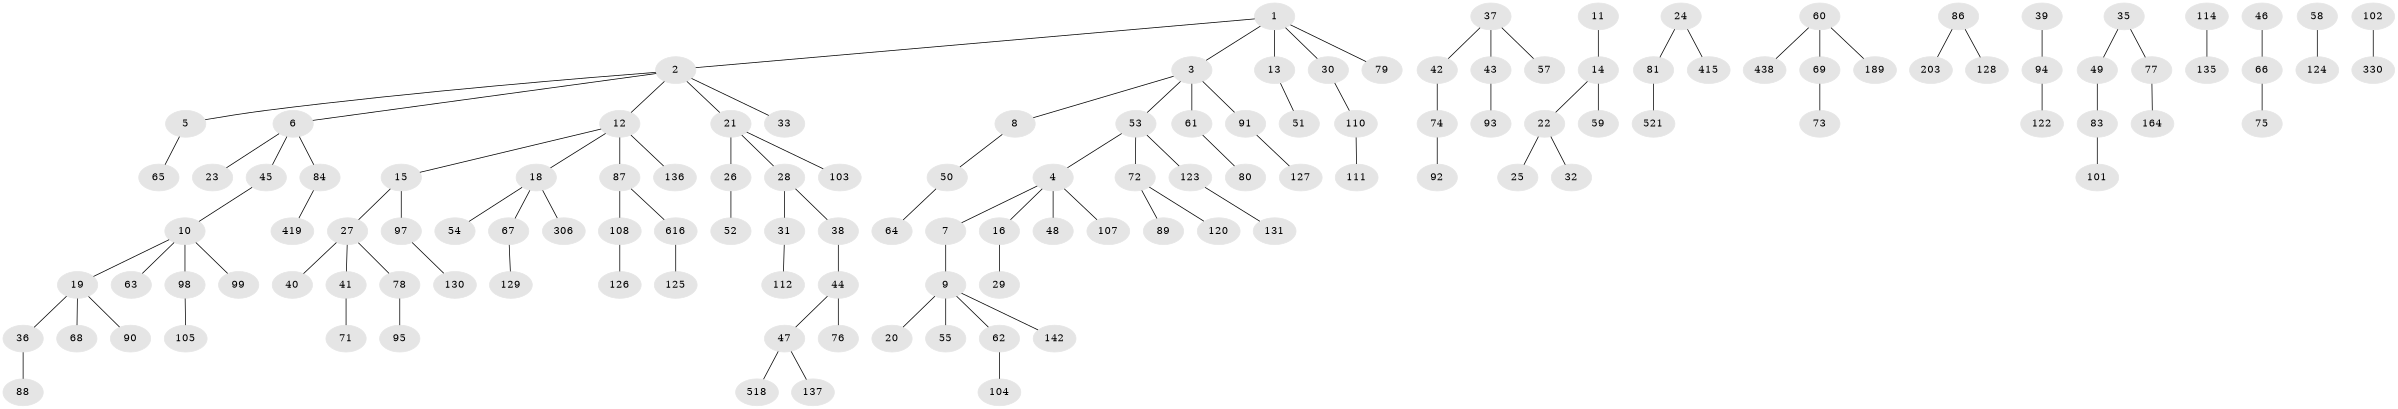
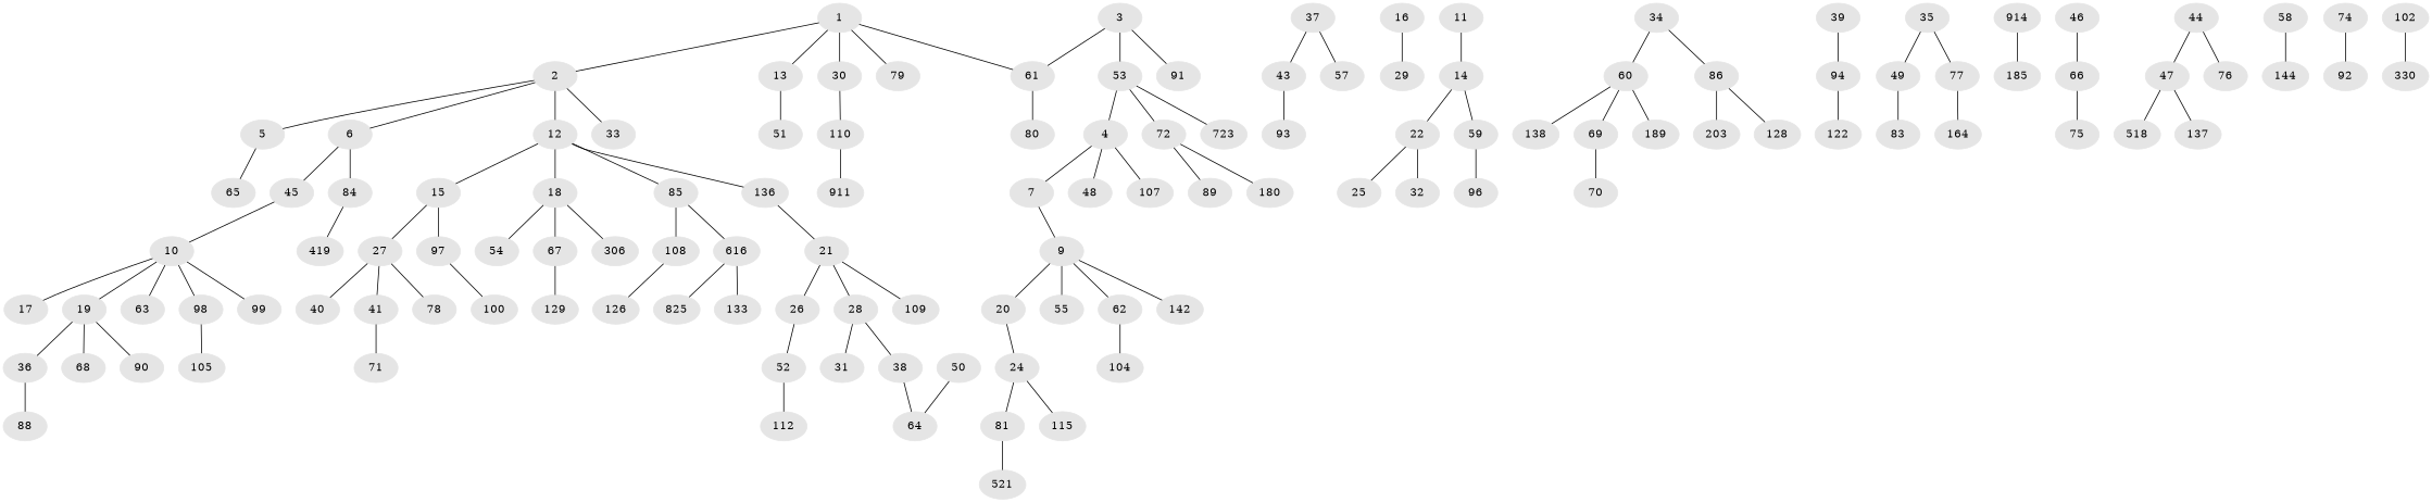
  graph {
    node [color=gray90 style=filled]
    1
    2
    3
    13
    30
    79
    5
    6
    12
    21
    33
-   8
    53
    61
    91
    51
    110
    65
-   23
    45
    84
    15
    18
-   85 [label=87]
+   85
    136
    26
    28
-   109 [label=103]
+   109
    37
-   42
    43
    57
    4
    7
    16
    48
    107
    50
    72
-   123
+   123 [label=723]
    80
-   127
    9
    29
    10
+   17
    19
    63
    98
    99
    n51 [label=419]
    20
    55
    62
    n55 [label=142]
    11
    14
    64
    24
    104
    36
    68
    90
    105
    22
    59
    27
    97
    54
    67
    n71 [label=306]
+   34
    60
    86
    39
    94
    108
    n78 [label=616]
    35
    49
    77
    25
    32
+   96
    40
    41
    78
-   100 [label=130]
-   114
-   135
+   100
+   114 [label=914]
+   135 [label=185]
    129
    88
    81
-   115 [label=415]
+   115
    52
    31
    38
    46
    66
    n100 [label=521]
    112
    71
-   95
    44
-   111
+   111 [label=911]
    58
-   124
-   138 [label=438]
+   124 [label=144]
+   138
    69
    n110 [label=189]
    n111 [label=203]
    128
    83
    n114 [label=164]
    74
    93
    47
    76
    122
    92
    n121 [label=518]
    137
    75
-   101
    89
-   120
-   131
+   120 [label=180]
    n128 [label=330]
    102
-   73
+   73 [label=70]
    126
-   125
+   125 [label=825]
+   133
    1 -- 2
-   1 -- 3
+   1 -- 61
    1 -- 13
    1 -- 30
    1 -- 79
    2 -- 5
    2 -- 6
    2 -- 12
-   2 -- 21
+   136 -- 21
    2 -- 33
-   3 -- 8
    3 -- 53
    3 -- 61
    3 -- 91
    13 -- 51
    30 -- 110
    5 -- 65
-   6 -- 23
    6 -- 45
    6 -- 84
    12 -- 15
    12 -- 18
    12 -- 85
    12 -- 136
    21 -- 26
    21 -- 28
    21 -- 109
-   8 -- 50
    53 -- 4
    53 -- 72
    53 -- 123
    61 -- 80
-   91 -- 127
    110 -- 111
    45 -- 10
    84 -- n51
    15 -- 27
    15 -- 97
    18 -- 54
    18 -- 67
    18 -- n71
    85 -- 108
    85 -- n78
    26 -- 52
    28 -- 31
    28 -- 38
-   37 -- 42
    37 -- 43
    37 -- 57
-   42 -- 74
    43 -- 93
    4 -- 7
-   4 -- 16
    4 -- 48
    4 -- 107
    7 -- 9
    16 -- 29
    50 -- 64
    72 -- 89
    72 -- 120
-   123 -- 131
    9 -- 20
    9 -- 55
    9 -- 62
    9 -- n55
+   10 -- 17
    10 -- 19
    10 -- 63
    10 -- 98
    10 -- 99
    19 -- 36
    19 -- 68
    19 -- 90
    98 -- 105
+   20 -- 24
    62 -- 104
    11 -- 14
    14 -- 22
    14 -- 59
    24 -- 81
    24 -- 115
    36 -- 88
    22 -- 25
    22 -- 32
+   59 -- 96
    27 -- 40
    27 -- 41
    27 -- 78
    97 -- 100
    67 -- 129
+   34 -- 60
+   34 -- 86
    60 -- 138
    60 -- 69
    60 -- n110
    86 -- n111
    86 -- 128
    39 -- 94
    94 -- 122
    108 -- 126
    n78 -- 125
+   n78 -- 133
    35 -- 49
    35 -- 77
    49 -- 83
    77 -- n114
    41 -- 71
-   78 -- 95
    114 -- 135
    81 -- n100
-   31 -- 112
-   38 -- 44
+   52 -- 112
+   38 -- 64
    46 -- 66
    66 -- 75
    44 -- 47
    44 -- 76
    58 -- 124
    69 -- 73
-   83 -- 101
    74 -- 92
    47 -- n121
    47 -- 137
    102 -- n128
  }
